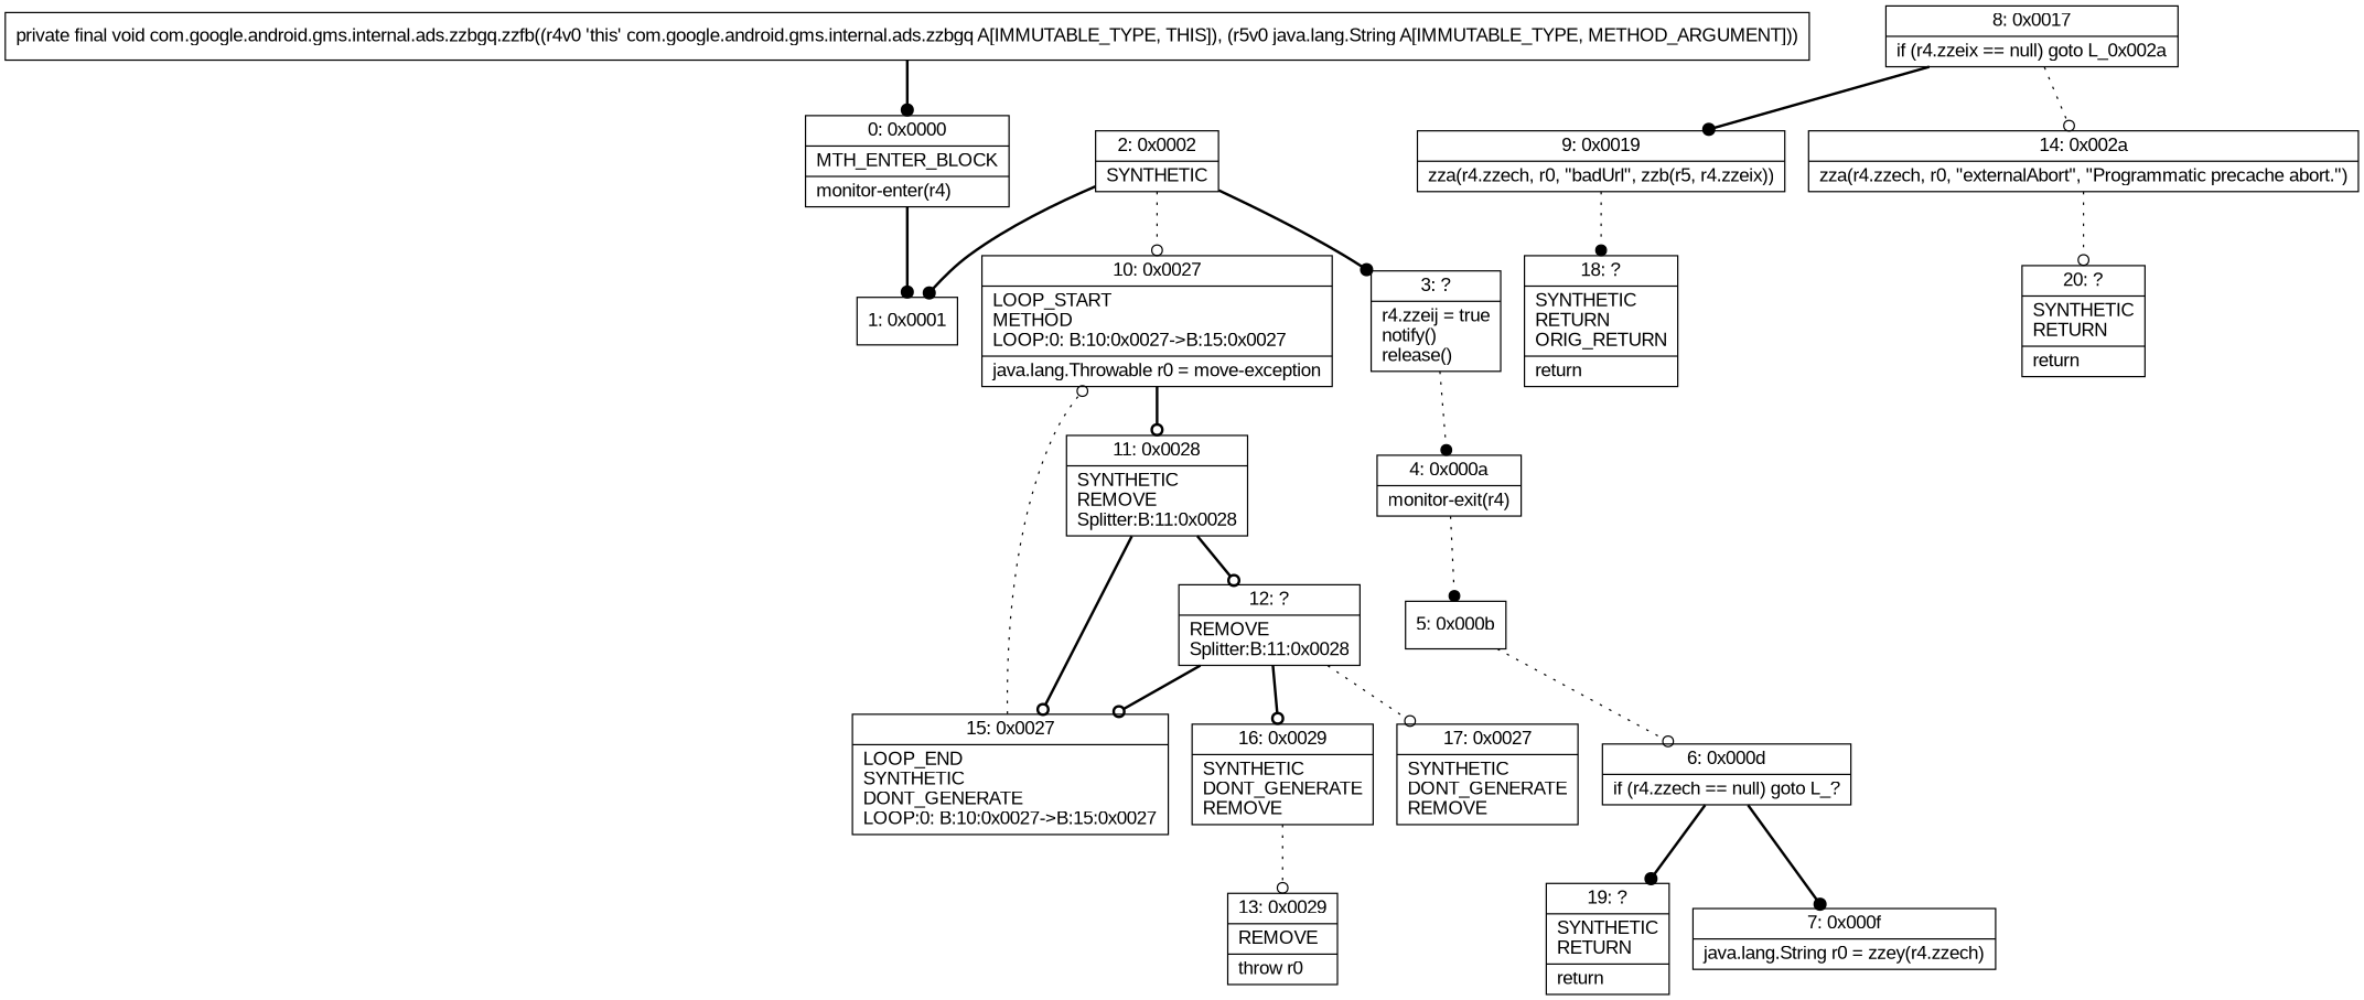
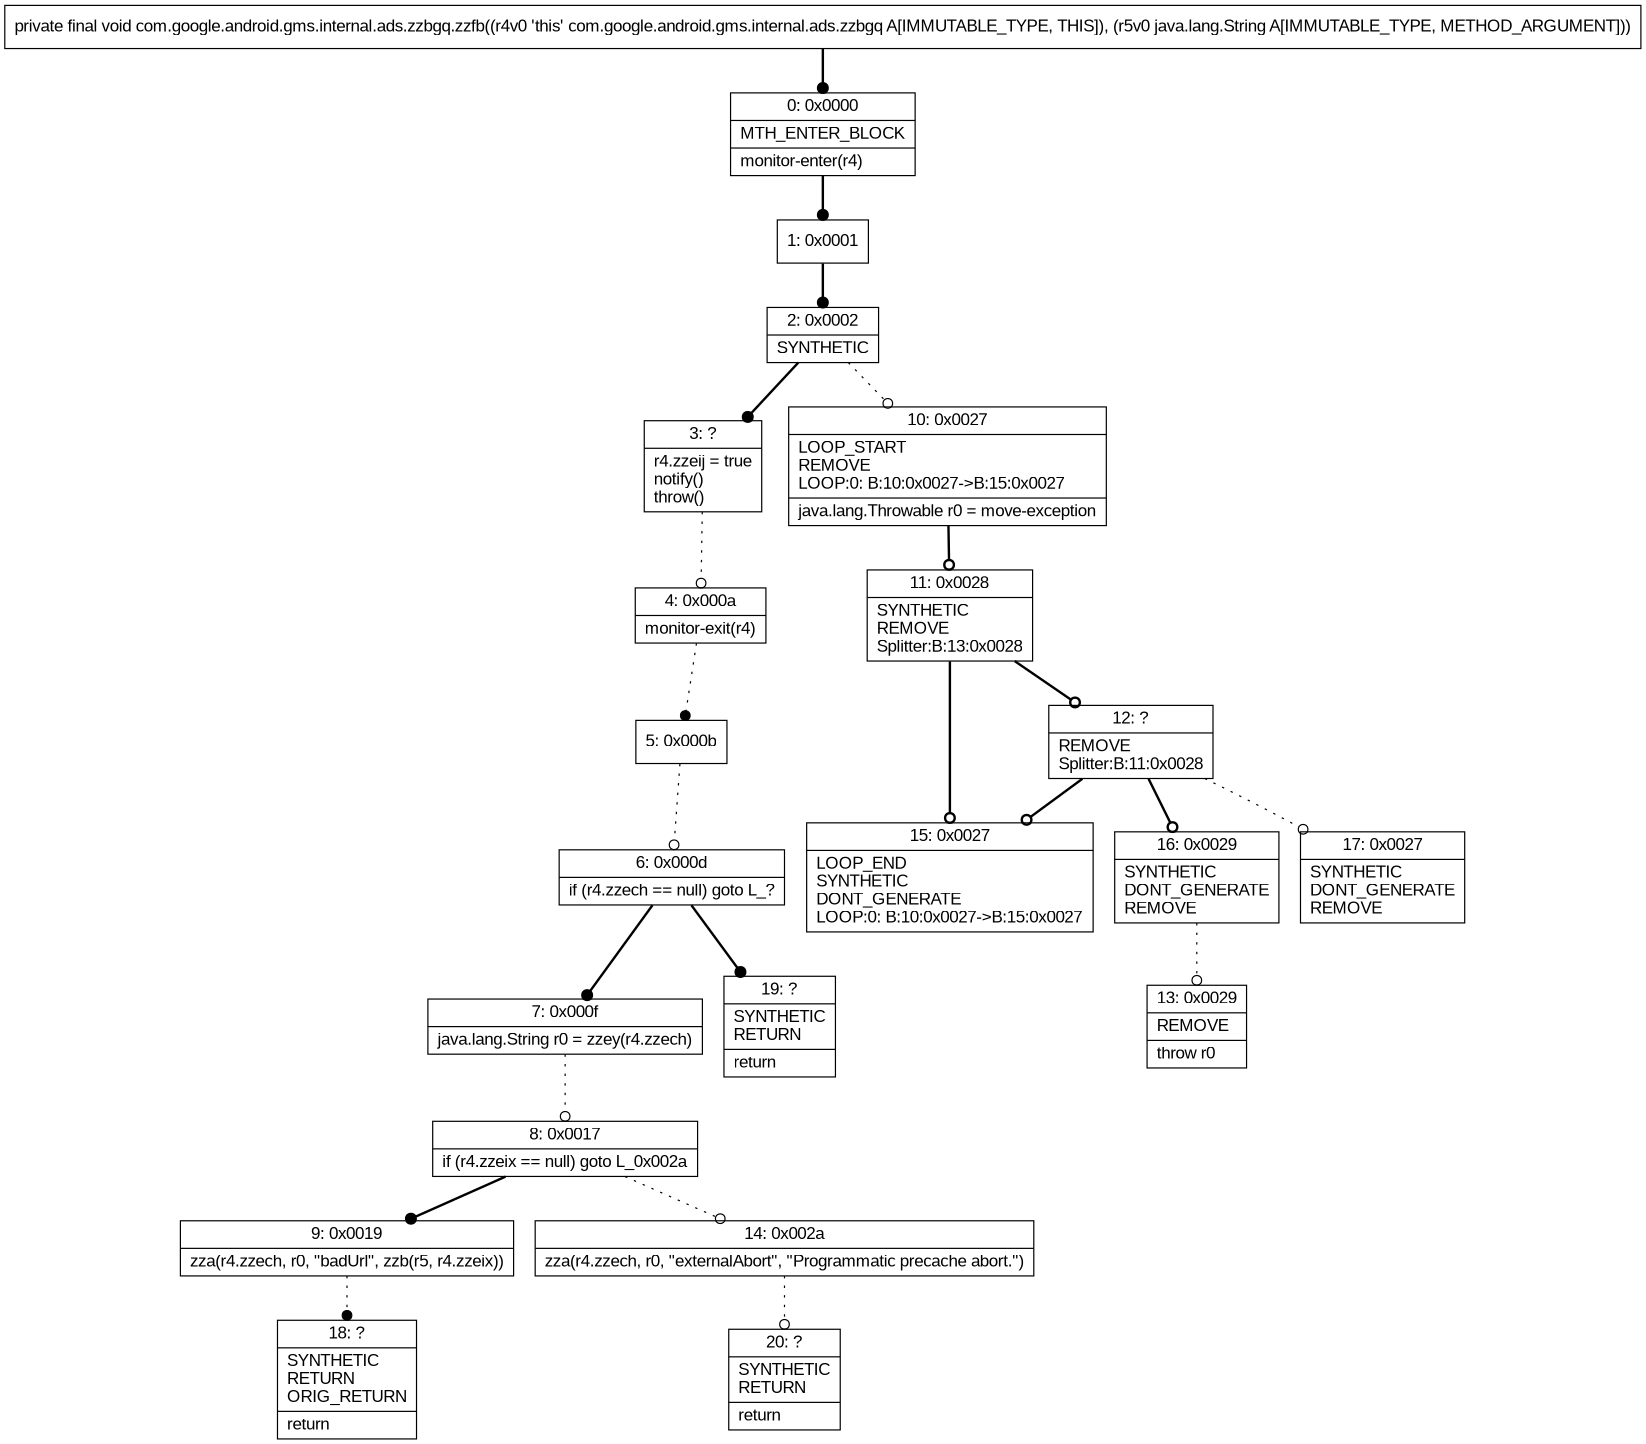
  digraph {
    fontname="Liberation Sans"
    node [fontname="Liberation Sans" shape=record]
    edge [arrowhead=odot fontname="Liberation Sans" style=bold]
    n1 [label="{0\:\ 0x0000|MTH_ENTER_BLOCK\l|monitor\-enter(r4)\l}"]
    n2 [label="{1\:\ 0x0001}"]
    n3 [label="{2\:\ 0x0002|SYNTHETIC\l}"]
-   n4 [label="{3\:\ ?|r4.zzeij = true\lnotify()\lrelease()\l}"]
-   n5 [label="{10\:\ 0x0027|LOOP_START\lMETHOD\lLOOP:0: B:10:0x0027\-\>B:15:0x0027\l|java.lang.Throwable r0 = move\-exception\l}"]
+   n4 [label="{3\:\ ?|r4.zzeij = true\lnotify()\lthrow()\l}"]
+   n5 [label="{10\:\ 0x0027|LOOP_START\lREMOVE\lLOOP:0: B:10:0x0027\-\>B:15:0x0027\l|java.lang.Throwable r0 = move\-exception\l}"]
    n6 [label="{4\:\ 0x000a|monitor\-exit(r4)\l}"]
-   n7 [label="{11\:\ 0x0028|SYNTHETIC\lREMOVE\lSplitter:B:11:0x0028\l}"]
+   n7 [label="{11\:\ 0x0028|SYNTHETIC\lREMOVE\lSplitter:B:13:0x0028\l}"]
    n8 [label="{5\:\ 0x000b}"]
    n9 [label="{6\:\ 0x000d|if (r4.zzech == null) goto L_?\l}"]
    n10 [label="{7\:\ 0x000f|java.lang.String r0 = zzey(r4.zzech)\l}"]
    n11 [label="{19\:\ ?|SYNTHETIC\lRETURN\l|return\l}"]
    n12 [label="{8\:\ 0x0017|if (r4.zzeix == null) goto L_0x002a\l}"]
    n13 [label="{9\:\ 0x0019|zza(r4.zzech, r0, \"badUrl\", zzb(r5, r4.zzeix))\l}"]
    n14 [label="{14\:\ 0x002a|zza(r4.zzech, r0, \"externalAbort\", \"Programmatic precache abort.\")\l}"]
    n15 [label="{18\:\ ?|SYNTHETIC\lRETURN\lORIG_RETURN\l|return\l}"]
    n16 [label="{20\:\ ?|SYNTHETIC\lRETURN\l|return\l}"]
    n17 [label="{12\:\ ?|REMOVE\lSplitter:B:11:0x0028\l}"]
    n18 [label="{15\:\ 0x0027|LOOP_END\lSYNTHETIC\lDONT_GENERATE\lLOOP:0: B:10:0x0027\-\>B:15:0x0027\l}"]
    n19 [label="{16\:\ 0x0029|SYNTHETIC\lDONT_GENERATE\lREMOVE\l}"]
    n20 [label="{17\:\ 0x0027|SYNTHETIC\lDONT_GENERATE\lREMOVE\l}"]
    n21 [label="{13\:\ 0x0029|REMOVE\l|throw r0\l}"]
    n22 [label="{private final void com.google.android.gms.internal.ads.zzbgq.zzfb((r4v0 'this' com.google.android.gms.internal.ads.zzbgq A[IMMUTABLE_TYPE, THIS]), (r5v0 java.lang.String A[IMMUTABLE_TYPE, METHOD_ARGUMENT])) }"]
    n1 -> n2 [arrowhead=dot]
-   n3 -> n2 [arrowhead=dot]
+   n2 -> n3 [arrowhead=dot]
    n3 -> n4 [arrowhead=dot]
    n3 -> n5 [style=dotted]
-   n4 -> n6 [arrowhead=dot style=dotted]
+   n4 -> n6 [style=dotted]
    n5 -> n7
    n6 -> n8 [arrowhead=dot style=dotted]
    n7 -> n17
    n7 -> n18
    n8 -> n9 [style=dotted]
    n9 -> n10 [arrowhead=dot]
    n9 -> n11 [arrowhead=dot]
+   n10 -> n12 [style=dotted]
    n12 -> n13 [arrowhead=dot]
    n12 -> n14 [style=dotted]
    n13 -> n15 [arrowhead=dot style=dotted]
    n14 -> n16 [style=dotted]
    n17 -> n18
    n17 -> n19
    n17 -> n20 [style=dotted]
-   n18 -> n5 [style=dotted]
    n19 -> n21 [style=dotted]
    n22 -> n1 [arrowhead=dot]
  }
